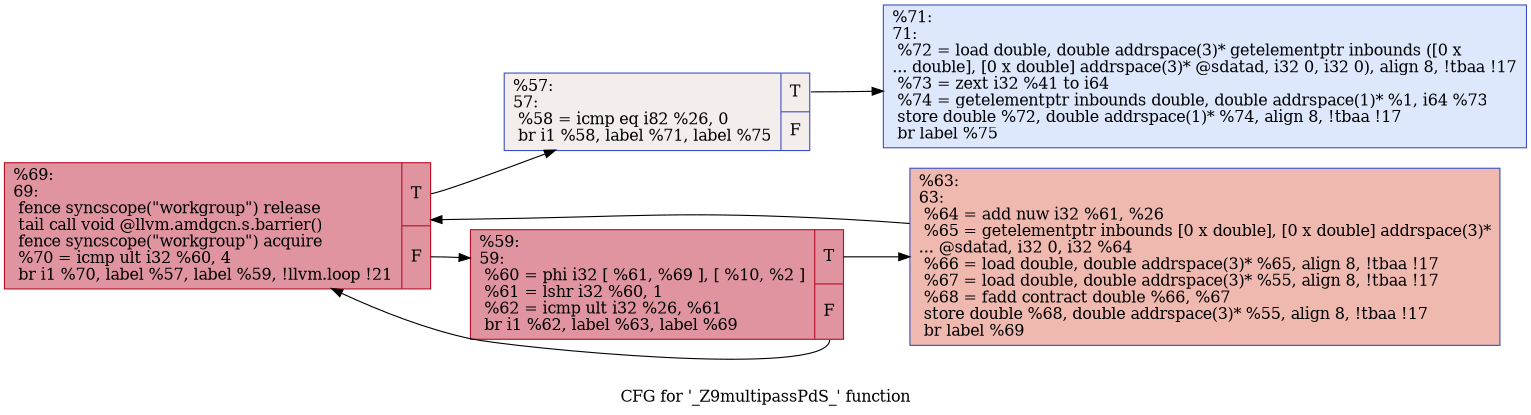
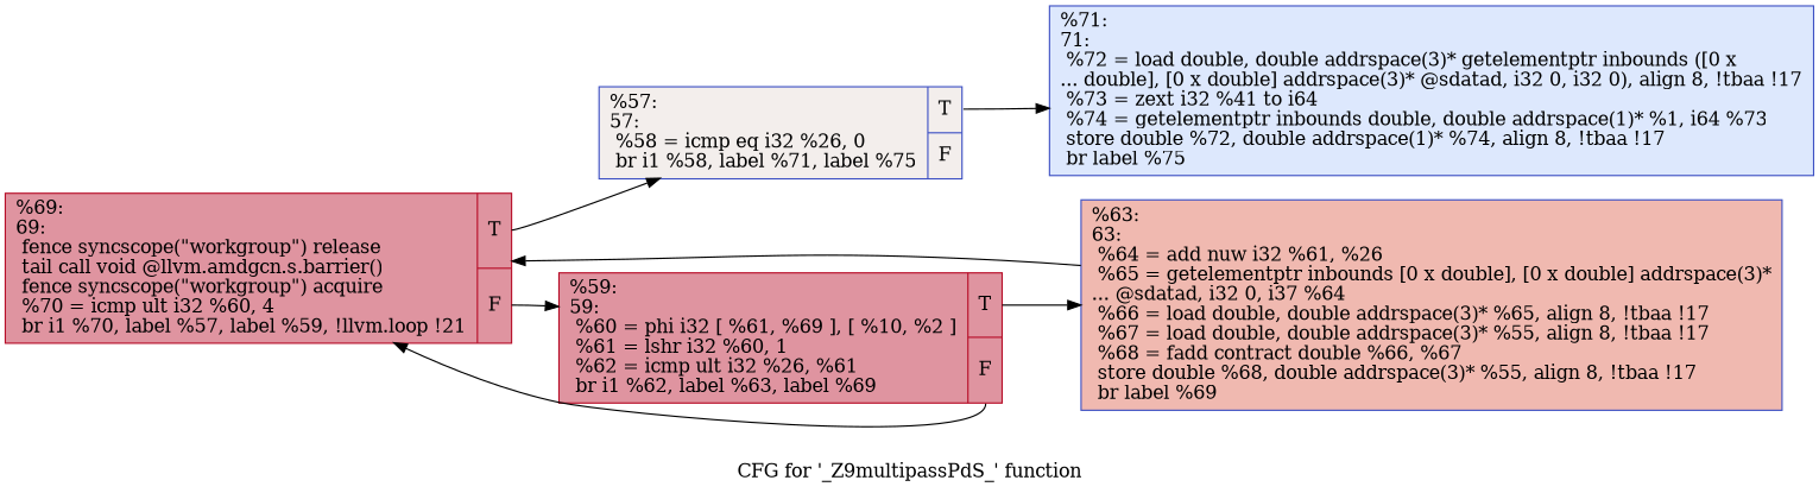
  digraph {
    label="CFG for '_Z9multipassPdS_' function"
    rankdir=LR
    node [color="#3d50c3ff" fillcolor="#b70d2870" shape=record style=filled]
    edge [tailport=s0]
-   n1 [fillcolor="#e3d9d370" label="{%57:\l57:                                               \l  %58 = icmp eq i82 %26, 0\l  br i1 %58, label %71, label %75\l|{<s0>T|<s1>F}}"]
+   n1 [fillcolor="#e3d9d370" label="{%57:\l57:                                               \l  %58 = icmp eq i32 %26, 0\l  br i1 %58, label %71, label %75\l|{<s0>T|<s1>F}}"]
    n2 [fillcolor="#b2ccfb70" label="{%71:\l71:                                               \l  %72 = load double, double addrspace(3)* getelementptr inbounds ([0 x\l... double], [0 x double] addrspace(3)* @sdatad, i32 0, i32 0), align 8, !tbaa !17\l  %73 = zext i32 %41 to i64\l  %74 = getelementptr inbounds double, double addrspace(1)* %1, i64 %73\l  store double %72, double addrspace(1)* %74, align 8, !tbaa !17\l  br label %75\l}"]
    n3 [color="#b70d28ff" label="{%59:\l59:                                               \l  %60 = phi i32 [ %61, %69 ], [ %10, %2 ]\l  %61 = lshr i32 %60, 1\l  %62 = icmp ult i32 %26, %61\l  br i1 %62, label %63, label %69\l|{<s0>T|<s1>F}}"]
-   n4 [fillcolor="#de614d70" label="{%63:\l63:                                               \l  %64 = add nuw i32 %61, %26\l  %65 = getelementptr inbounds [0 x double], [0 x double] addrspace(3)*\l... @sdatad, i32 0, i32 %64\l  %66 = load double, double addrspace(3)* %65, align 8, !tbaa !17\l  %67 = load double, double addrspace(3)* %55, align 8, !tbaa !17\l  %68 = fadd contract double %66, %67\l  store double %68, double addrspace(3)* %55, align 8, !tbaa !17\l  br label %69\l}"]
+   n4 [fillcolor="#de614d70" label="{%63:\l63:                                               \l  %64 = add nuw i32 %61, %26\l  %65 = getelementptr inbounds [0 x double], [0 x double] addrspace(3)*\l... @sdatad, i32 0, i37 %64\l  %66 = load double, double addrspace(3)* %65, align 8, !tbaa !17\l  %67 = load double, double addrspace(3)* %55, align 8, !tbaa !17\l  %68 = fadd contract double %66, %67\l  store double %68, double addrspace(3)* %55, align 8, !tbaa !17\l  br label %69\l}"]
    n5 [color="#b70d28ff" label="{%69:\l69:                                               \l  fence syncscope(\"workgroup\") release\l  tail call void @llvm.amdgcn.s.barrier()\l  fence syncscope(\"workgroup\") acquire\l  %70 = icmp ult i32 %60, 4\l  br i1 %70, label %57, label %59, !llvm.loop !21\l|{<s0>T|<s1>F}}"]
    n1 -> n2
    n3 -> n4
    n3 -> n5 [tailport=s1]
    n4 -> n5
    n5 -> n1
    n5 -> n3 [tailport=s1]
  }
